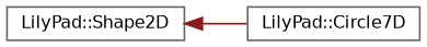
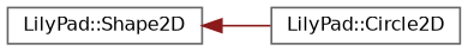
  digraph {
    rankdir=LR
    node [color=grey40 fillcolor=white fontname=Helvetica fontsize=10 shape=box style=filled]
    n1 [height=0.2 label="LilyPad::Shape2D" width=0.4]
-   n2 [height=0.2 label="LilyPad::Circle7D" width=0.4]
+   n2 [height=0.2 label="LilyPad::Circle2D" width=0.4]
    n1 -> n2 [color=firebrick4 dir=back fontname=Helvetica fontsize=10 labelfontname=Helvetica labelfontsize=10 style=solid]
  }
